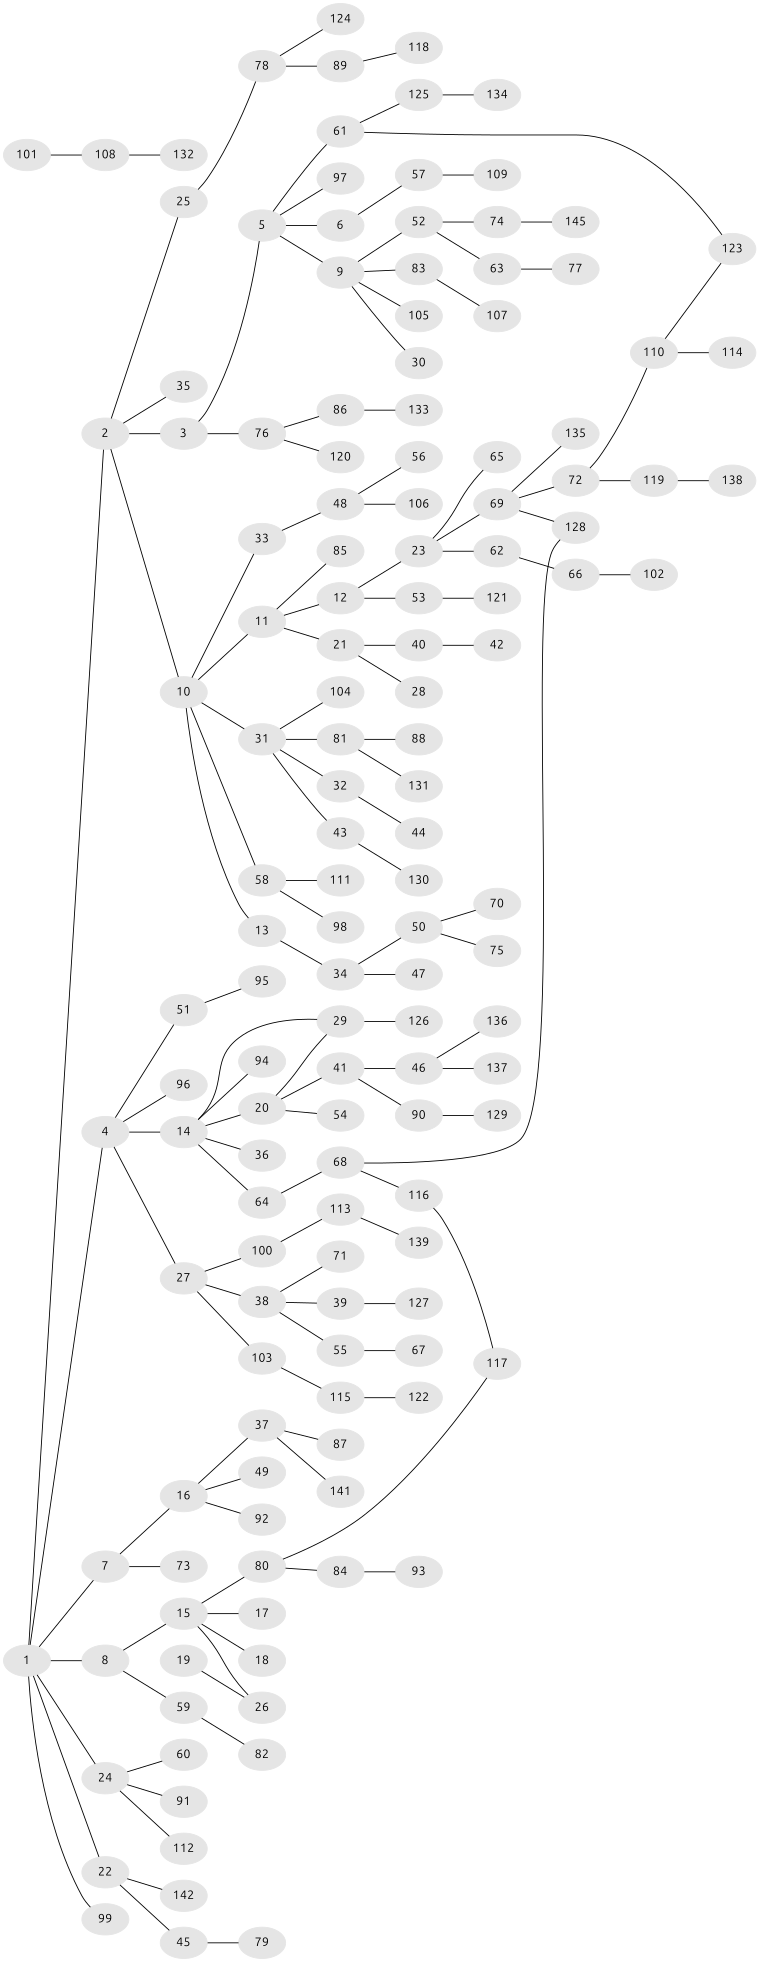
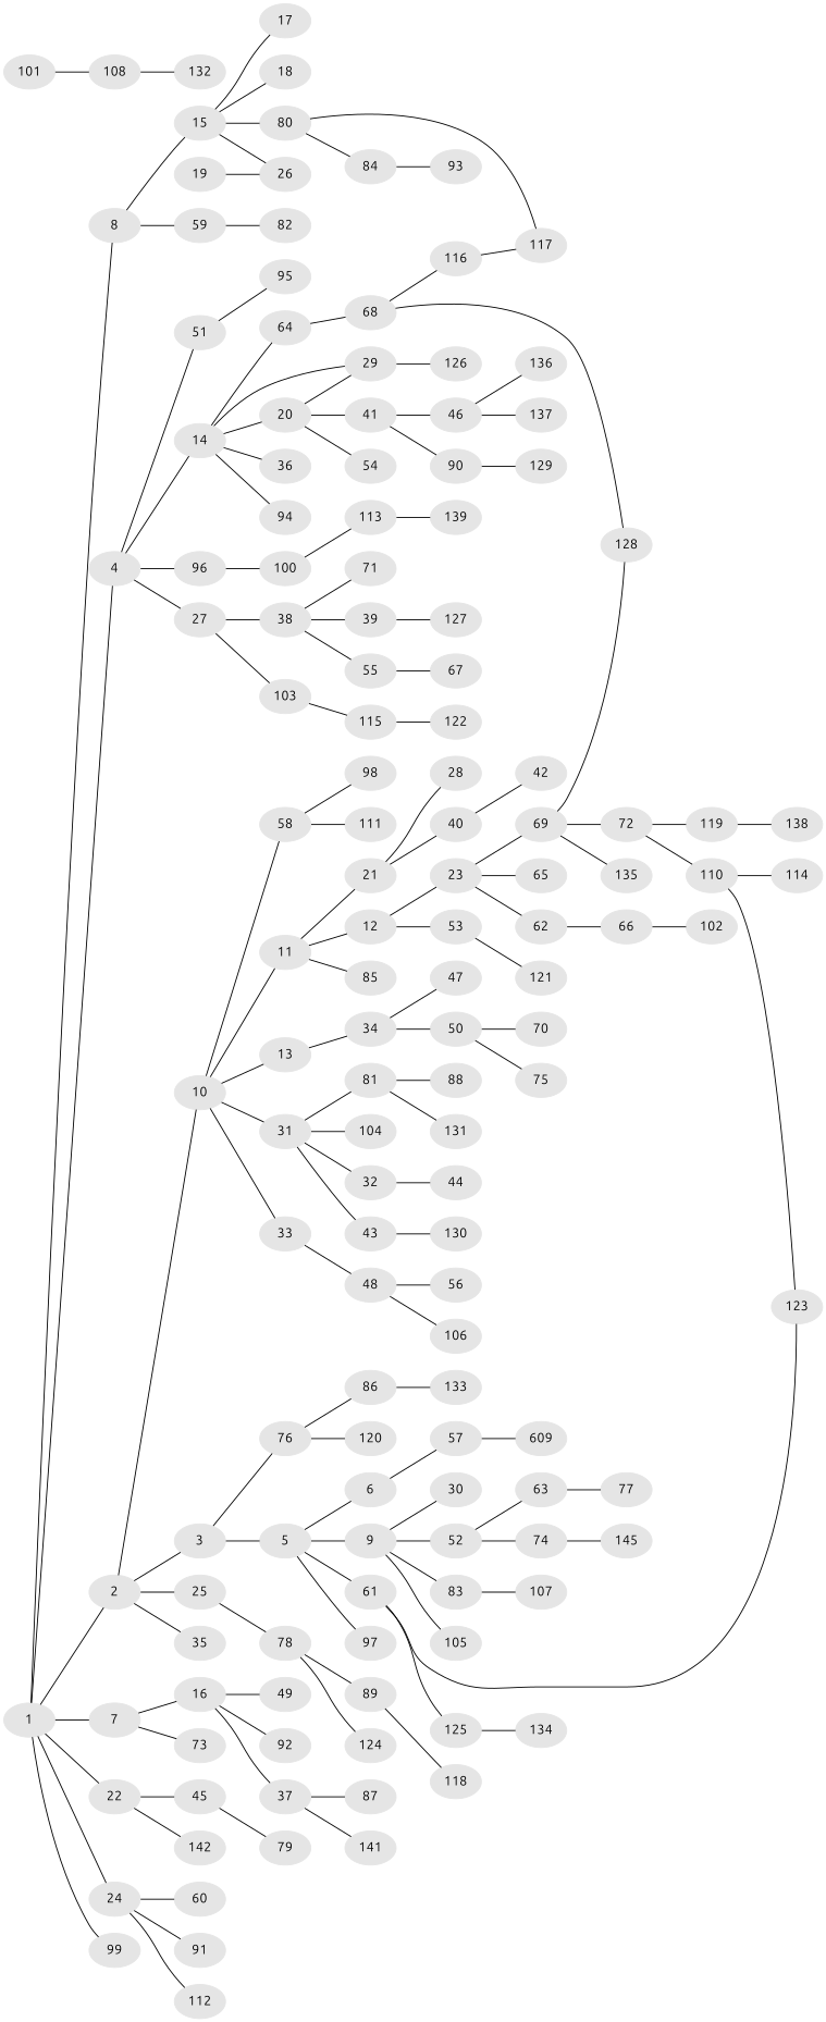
  graph {
    fontname=Ubuntu
    rankdir=LR
    node [color=gray90 fontname=Ubuntu style=filled]
    edge [fontname=Ubuntu]
    1
    2
    4
    7
    8
    22
    24
    99
    3
    10
    25
    35
    14
    27
    51
    96
    16
    73
    15
    59
    45
    142
    60
    91
    112
    5
    76
    11
    13
    31
    33
    58
    78
    6
    9
    61
    97
    86
    120
    20
    29
    36
    64
    94
    38
    103
    95
    100
    57
    30
    52
    83
    105
    123
    125
-   109
+   109 [label=609]
    37
    49
    92
    17
    18
    26
    80
    82
    63
    74
    107
    12
    21
    85
    34
    32
    43
    81
    104
    48
    98
    111
    23
    53
    28
    40
    62
    65
    69
    121
    47
    50
    41
    54
    126
    68
    84
    117
    87
    141
    19
    46
    90
    42
    79
    66
    128
    72
    135
    89
    124
    39
    55
    71
    115
    44
    130
    88
    131
    56
    106
    70
    75
    127
    67
    136
    137
    129
    77
    n126 [label=145]
    134
    102
    116
    101
    108
    110
    119
    114
    138
    133
    118
    93
    113
    139
    132
    122
    1 -- 2
    1 -- 4
    1 -- 7
    1 -- 8
    1 -- 22
    1 -- 24
    1 -- 99
    2 -- 3
    2 -- 10
    2 -- 25
    2 -- 35
    4 -- 14
    4 -- 27
    4 -- 51
    4 -- 96
    7 -- 16
    7 -- 73
    8 -- 15
    8 -- 59
    22 -- 45
    22 -- 142
    24 -- 60
    24 -- 91
    24 -- 112
    3 -- 5
    3 -- 76
    10 -- 11
    10 -- 13
    10 -- 31
    10 -- 33
    10 -- 58
    25 -- 78
    14 -- 20
    14 -- 29
    14 -- 36
    14 -- 64
    14 -- 94
    27 -- 38
    27 -- 103
    51 -- 95
-   27 -- 100
+   96 -- 100
    16 -- 37
    16 -- 49
    16 -- 92
    15 -- 17
    15 -- 18
    15 -- 26
    15 -- 80
    59 -- 82
    45 -- 79
    5 -- 6
    5 -- 9
    5 -- 61
    5 -- 97
    76 -- 86
    76 -- 120
    11 -- 12
    11 -- 21
    11 -- 85
    13 -- 34
    31 -- 32
    31 -- 43
    31 -- 81
    31 -- 104
    33 -- 48
    58 -- 98
    58 -- 111
    78 -- 89
    78 -- 124
    6 -- 57
    9 -- 30
    9 -- 52
    9 -- 83
    9 -- 105
    61 -- 123
    61 -- 125
    86 -- 133
    20 -- 29
    20 -- 41
    20 -- 54
    29 -- 126
    64 -- 68
    38 -- 39
    38 -- 55
    38 -- 71
    103 -- 115
    100 -- 113
    57 -- 109
    52 -- 63
    52 -- 74
    83 -- 107
    125 -- 134
    37 -- 87
    37 -- 141
    80 -- 84
    80 -- 117
    63 -- 77
    74 -- n126
    12 -- 23
    12 -- 53
    21 -- 28
    21 -- 40
    34 -- 47
    34 -- 50
    32 -- 44
    43 -- 130
    81 -- 88
    81 -- 131
    48 -- 56
    48 -- 106
    23 -- 62
    23 -- 65
    23 -- 69
    53 -- 121
    40 -- 42
    62 -- 66
    69 -- 128
    69 -- 72
    69 -- 135
    50 -- 70
    50 -- 75
    41 -- 46
    41 -- 90
    68 -- 128
    68 -- 116
    84 -- 93
    19 -- 26
    46 -- 136
    46 -- 137
    90 -- 129
    66 -- 102
    72 -- 110
    72 -- 119
    89 -- 118
    39 -- 127
    55 -- 67
    115 -- 122
    116 -- 117
    101 -- 108
    108 -- 132
    110 -- 123
    110 -- 114
    119 -- 138
    113 -- 139
  }
